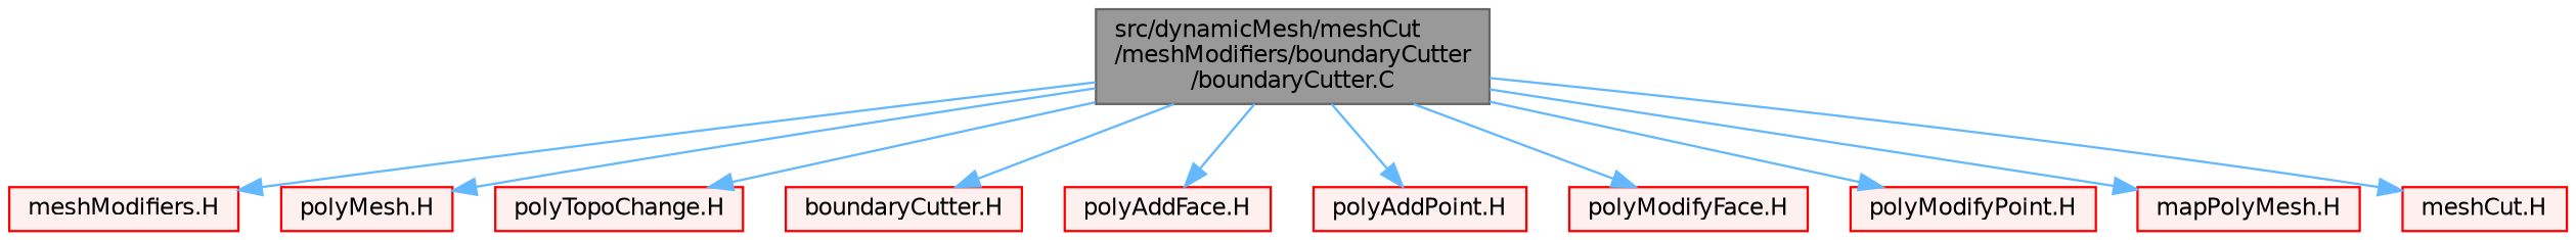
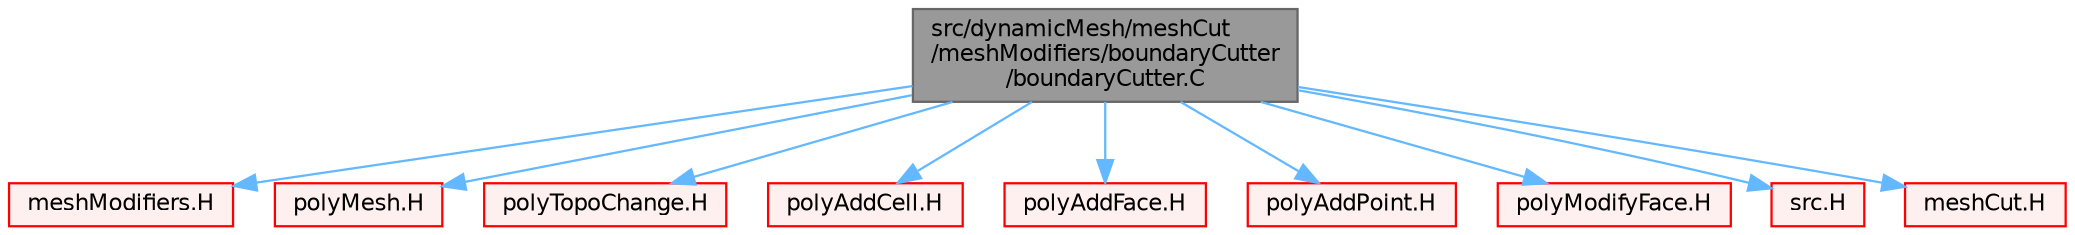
  digraph {
    node [color=red fillcolor="#FFF0F0" fontname=Helvetica fontsize=10 shape=box style=filled]
    edge [color=steelblue1 fontname=Helvetica fontsize=10 labelfontname=Helvetica labelfontsize=10 style=solid]
    n1 [color=gray40 fillcolor=grey60 fontcolor=black height=0.2 label="src/dynamicMesh/meshCut\l/meshModifiers/boundaryCutter\l/boundaryCutter.C" width=0.4]
    n2 [height=0.2 label="meshModifiers.H" width=0.4]
    n3 [height=0.2 label="polyMesh.H" width=0.4]
    n4 [height=0.2 label="polyTopoChange.H" width=0.4]
-   n5 [height=0.2 label="boundaryCutter.H" width=0.4]
+   n5 [height=0.2 label="polyAddCell.H" width=0.4]
    n6 [height=0.2 label="polyAddFace.H" width=0.4]
    n7 [height=0.2 label="polyAddPoint.H" width=0.4]
    n8 [height=0.2 label="polyModifyFace.H" width=0.4]
-   n9 [height=0.2 label="polyModifyPoint.H" width=0.4]
-   n10 [height=0.2 label="mapPolyMesh.H" width=0.4]
+   n10 [height=0.2 label="src.H" width=0.4]
    n11 [height=0.2 label="meshCut.H" width=0.4]
    n1 -> n2
    n1 -> n3
    n1 -> n4
    n1 -> n5
    n1 -> n6
    n1 -> n7
    n1 -> n8
-   n1 -> n9
    n1 -> n10
    n1 -> n11
  }
